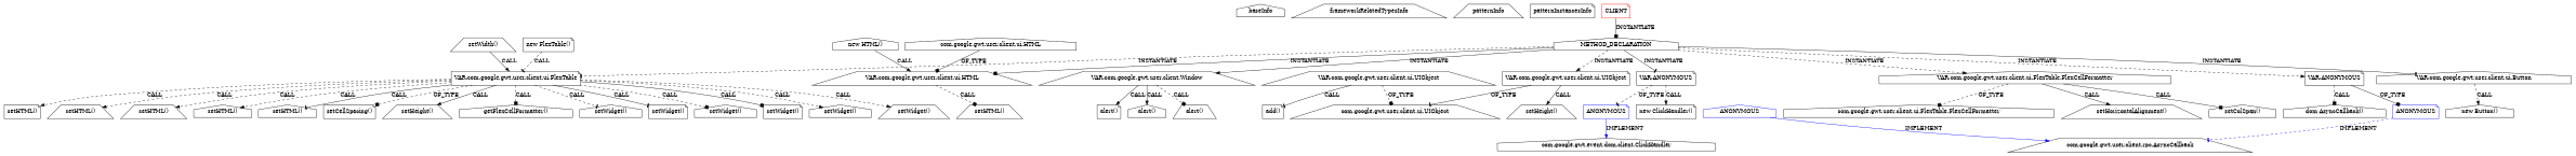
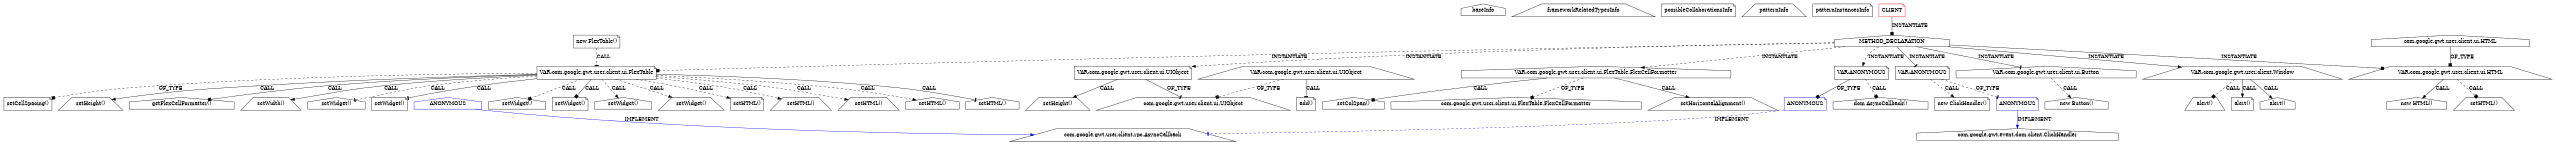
  digraph {
    node [shape=house isFrameworkType=false vertexType=INSIDE_CALL]
    edge [arrowhead=normal style=dashed]
    baseInfo [category=pattern graphId=1102 isAnonymous=false possibleRelation=false isFrameworkType="" vertexType=""]
    frameworkRelatedTypesInfo [shape=trapezium isFrameworkType="" vertexType=""]
+   possibleCollaborationsInfo [shape=note isFrameworkType="" vertexType=""]
    patternInfo [frequency=2.0 patternRootClient=0 shape=trapezium isFrameworkType="" vertexType=""]
    patternInstancesInfo [0="MainMain-ChatCafeine~/MainMain-ChatCafeine/ChatCafeine-master/ChatCafeine/src/sources/client/vue/administration/AdminPanel.java~AdminPanel~204" 1="MainMain-ChatCafeine~/MainMain-ChatCafeine/ChatCafeine-master/ChatCafeine/src/sources/client/vue/accueil/AccueilPanel.java~AccueilPanel~198" shape=note isFrameworkType="" vertexType=""]
    n6 [label="new FlexTable()" shape=note vertexType=CONSTRUCTOR_CALL]
    n7 [label="VAR:com.google.gwt.user.client.ui.FlexTable" shape=note vertexType=VARIABLE_EXPRESION]
    n8 [label="setHeight()" shape=trapezium]
    n9 [label="getFlexCellFormatter()"]
    n10 [label="setWidth()" shape=trapezium]
    n11 [label="setWidget()"]
    n12 [label="setWidget()" shape=note]
    n13 [label="setWidget()"]
    n14 [label="setWidget()" shape=note]
    n15 [label="setWidget()"]
    n16 [label="setWidget()" shape=trapezium]
    n17 [label="setHTML()" shape=note]
    n18 [label="setHTML()" shape=trapezium]
    n19 [label="setHTML()" shape=trapezium]
    n20 [label="setHTML()"]
    n21 [label="setHTML()"]
    n22 [label="setCellSpacing()" shape=note]
    n23 [label=METHOD_DECLARATION vertexType=CLIENT_METHOD_DECLARATION]
    n24 [label="VAR:com.google.gwt.user.client.ui.UIObject" shape=note vertexType=VARIABLE_EXPRESION]
    n25 [label="VAR:com.google.gwt.user.client.ui.HTML" shape=trapezium vertexType=VARIABLE_EXPRESION]
    n26 [label="VAR:com.google.gwt.user.client.Window" shape=trapezium vertexType=VARIABLE_EXPRESION]
    n27 [label="VAR:ANONYMOUS" shape=note vertexType=VARIABLE_EXPRESION]
    n28 [label="VAR:ANONYMOUS" shape=note vertexType=VARIABLE_EXPRESION]
    n29 [label="VAR:com.google.gwt.user.client.ui.FlexTable.FlexCellFormatter" vertexType=VARIABLE_EXPRESION]
    n30 [label="VAR:com.google.gwt.user.client.ui.Button" vertexType=VARIABLE_EXPRESION]
    n31 [label="com.google.gwt.user.client.ui.UIObject" shape=trapezium vertexType=FRAMEWORK_CLASS_TYPE]
    n32 [label="setHeight()" shape=trapezium]
    n33 [label="new HTML()" vertexType=CONSTRUCTOR_CALL]
    n34 [label="setHTML()" shape=trapezium]
    n35 [label="alert()" shape=trapezium]
    n36 [label="alert()" shape=note]
    n37 [label="alert()"]
    n38 [color=blue label=ANONYMOUS shape=note vertexType=REFERENCE_ANONYMOUS_DECLARATION]
    n39 [label="new ClickHandler()" shape=note vertexType=CONSTRUCTOR_CALL]
    n40 [color=blue label=ANONYMOUS shape=note vertexType=REFERENCE_ANONYMOUS_DECLARATION]
    n41 [label="dom AsyncCallback()" vertexType=CONSTRUCTOR_CALL]
    n42 [label="com.google.gwt.user.client.ui.FlexTable.FlexCellFormatter" vertexType=FRAMEWORK_CLASS_TYPE]
    n43 [label="setHorizontalAlignment()" shape=trapezium]
    n44 [label="setColSpan()"]
    n45 [label="new Button()" vertexType=CONSTRUCTOR_CALL]
    n46 [color=red label=CLIENT shape=note vertexType=ROOT_CLIENT_CLASS_DECLARATION]
    n47 [label="com.google.gwt.user.client.ui.HTML" vertexType=FRAMEWORK_CLASS_TYPE]
    n48 [label="com.google.gwt.event.dom.client.ClickHandler" vertexType=FRAMEWORK_INTERFACE_TYPE]
    n49 [label="com.google.gwt.user.client.rpc.AsyncCallback" shape=trapezium vertexType=FRAMEWORK_INTERFACE_TYPE]
    n50 [label="VAR:com.google.gwt.user.client.ui.UIObject" shape=trapezium vertexType=VARIABLE_EXPRESION]
    n51 [label="add()" shape=note]
    n52 [color=blue label=ANONYMOUS vertexType=REFERENCE_ANONYMOUS_DECLARATION]
    n6 -> n7 [arrowhead=tee label=CALL]
    n7 -> n8 [label=CALL style=solid]
-   n7 -> n9 [arrowhead=box label=CALL]
-   n10 -> n7 [label=CALL style=solid]
+   n7 -> n9 [arrowhead=box label=CALL style=solid]
+   n7 -> n10 [label=CALL style=solid]
    n7 -> n11 [arrowhead=tee label=CALL]
    n7 -> n12 [arrowhead=tee label=CALL style=solid]
    n7 -> n13 [arrowhead=box label=CALL]
    n7 -> n14 [arrowhead=box label=CALL style=solid]
    n7 -> n15 [label=CALL]
    n7 -> n16 [label=CALL]
    n7 -> n17 [label=CALL]
    n7 -> n18 [label=CALL]
    n7 -> n19 [label=CALL]
    n7 -> n20 [label=CALL]
    n7 -> n21 [arrowhead=tee label=CALL style=solid]
    n7 -> n22 [arrowhead=box label=OF_TYPE]
-   n23 -> n7 [arrowhead=tee label=INSTANTIATE]
+   n23 -> n7 [arrowhead=box label=INSTANTIATE]
    n23 -> n24 [label=INSTANTIATE]
    n23 -> n25 [arrowhead=box label=INSTANTIATE style=solid]
    n23 -> n26 [label=INSTANTIATE style=solid]
    n23 -> n27 [arrowhead=tee label=INSTANTIATE style=solid]
    n23 -> n28 [label=INSTANTIATE]
    n23 -> n29 [label=INSTANTIATE]
    n23 -> n30 [arrowhead=tee label=INSTANTIATE style=solid]
    n24 -> n31 [arrowhead=tee label=OF_TYPE style=solid]
    n24 -> n32 [label=CALL style=solid]
-   n33 -> n25 [label=CALL style=solid]
+   n25 -> n33 [label=CALL style=solid]
    n25 -> n34 [arrowhead=box label=CALL]
    n26 -> n35 [arrowhead=box label=CALL]
    n26 -> n36 [label=CALL style=solid]
    n26 -> n37 [label=CALL style=solid]
    n27 -> n38 [arrowhead=tee label=OF_TYPE]
    n27 -> n39 [label=CALL]
    n28 -> n40 [arrowhead=box label=OF_TYPE style=solid]
    n28 -> n41 [arrowhead=box label=CALL]
    n29 -> n42 [arrowhead=box label=OF_TYPE]
    n29 -> n43 [label=CALL style=solid]
    n29 -> n44 [arrowhead=box label=CALL style=solid]
    n30 -> n45 [label=CALL]
    n38 -> n48 [color=blue label=IMPLEMENT style=solid]
    n40 -> n49 [arrowhead=tee color=blue label=IMPLEMENT]
    n46 -> n23 [arrowhead=box label=INSTANTIATE style=solid]
    n47 -> n25 [arrowhead=box label=OF_TYPE style=solid]
    n50 -> n31 [arrowhead=box label=OF_TYPE]
    n50 -> n51 [arrowhead=tee label=CALL style=solid]
    n52 -> n49 [color=blue label=IMPLEMENT style=solid]
  }
